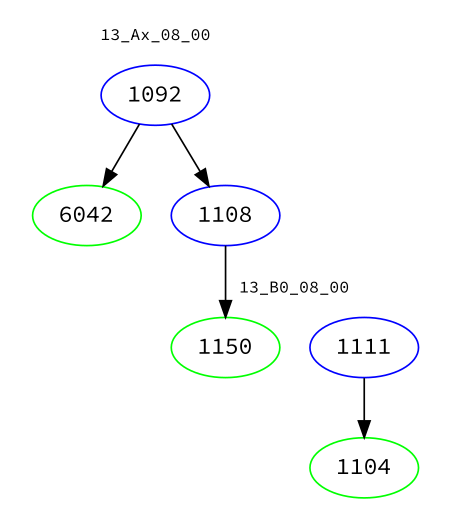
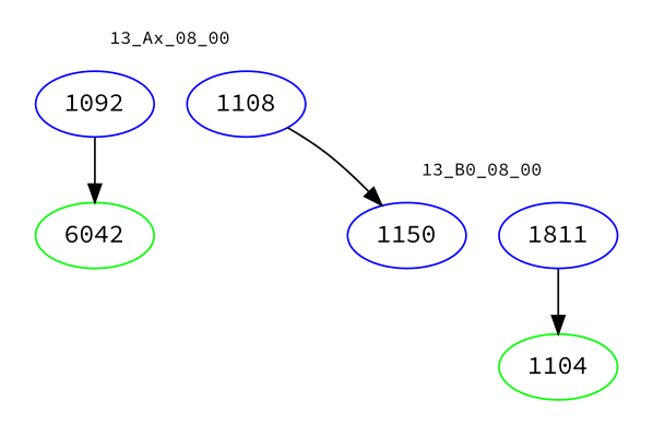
  digraph {
    fontname="Source Code Pro"
    node [color=blue fontname="Source Code Pro"]
    edge [color=black fontname="Source Code Pro"]
    n1 [label=1092]
    n2 [color=green label=6042]
    n3 [label=1108]
-   n4 [label=1111]
+   n4 [label=1811]
    n5 [color=green label=1104]
-   n6 [color=green label=1150]
+   n6 [label=1150]
    subgraph cluster_1 {
      color=white
      fontsize=10
      label="13_Ax_08_00"
      n1
      n2
      n3
    }
    subgraph cluster_2 {
      color=white
      fontsize=10
      label="13_B0_08_00"
      n4
      n5
      n6
    }
    n1 -> n2
-   n1 -> n3
    n3 -> n6
    n4 -> n5
  }
